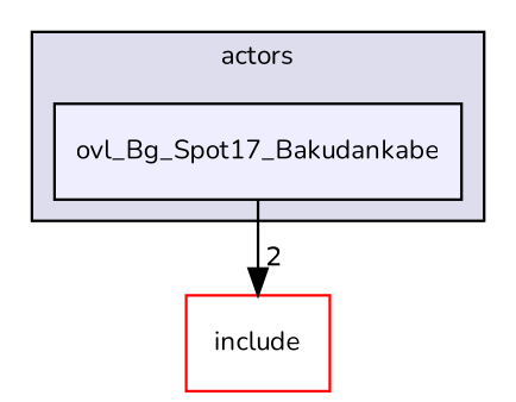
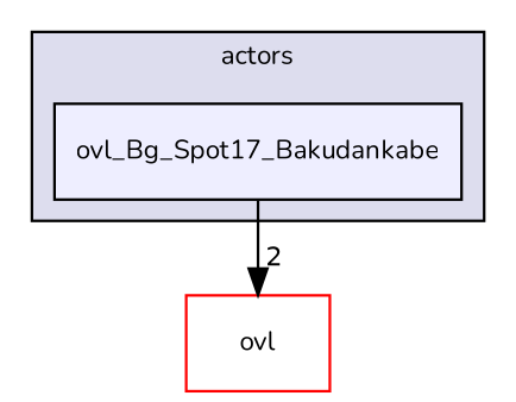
  digraph {
    compound=true
    fontname=Nunito
    node [fontname=Nunito fontsize=10 shape=box style=filled]
    n1 [fillcolor="#eeeeff" label=ovl_Bg_Spot17_Bakudankabe pencolor=black]
-   n2 [color=red fillcolor=white label=include]
+   n2 [color=red fillcolor=white label=ovl]
    subgraph cluster_1 {
      bgcolor="#ddddee"
      fontsize=10
      label=actors
      pencolor=black
      n1
    }
    n1 -> n2 [headlabel=2 labeldistance=1.5 labelfontname=Helvetica labelfontsize=10 fontname=Nunito]
  }
